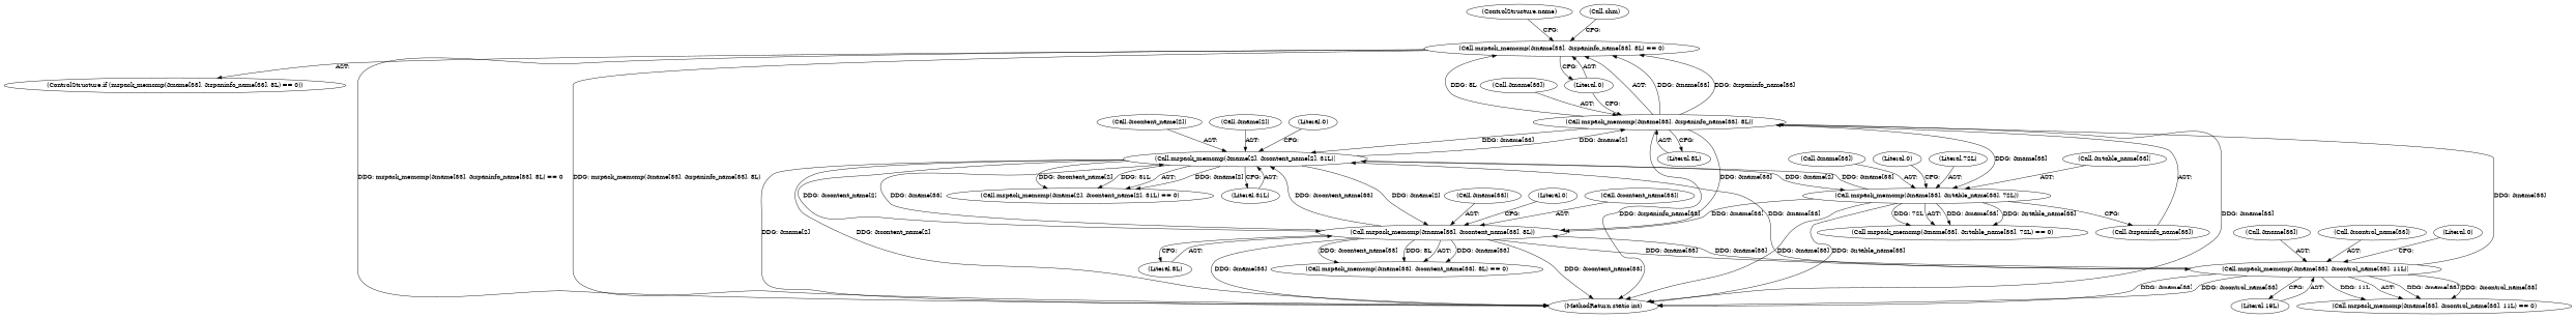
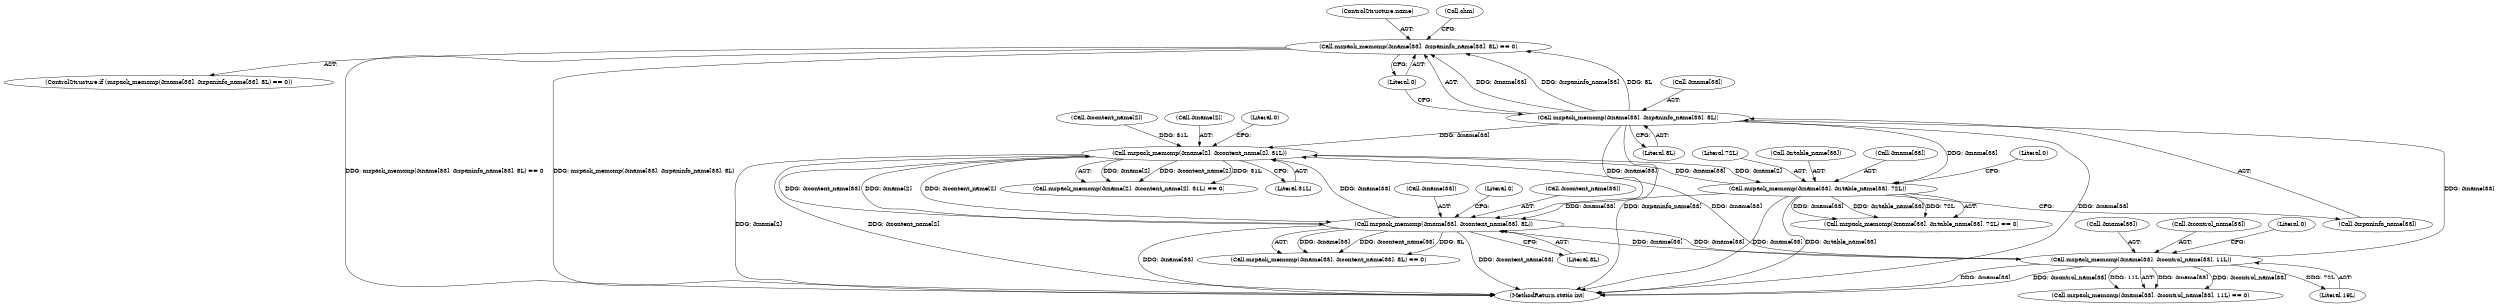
  digraph {
    n1 [label="(Call,mspack_memcmp(&name[33], &spaninfo_name[33], 8L) == 0)"]
    n2 [label="(ControlStructure,if (mspack_memcmp(&name[33], &spaninfo_name[33], 8L) == 0))"]
    n3 [label="(Literal,0)"]
    n4 [label="(MethodReturn,static int)"]
    n5 [label="(Call,mspack_memcmp(&name[33], &spaninfo_name[33], 8L))"]
    n6 [label="(Call,mspack_memcmp(&name[2], &content_name[2], 31L))"]
    n7 [label="(Call,mspack_memcmp(&name[33], &content_name[33], 8L))"]
    n8 [label="(Call,mspack_memcmp(&name[33], &rtable_name[33], 72L))"]
    n9 [label="(Literal,8L)"]
    n10 [label="(Call,mspack_memcmp(&name[2], &content_name[2], 31L) == 0)"]
    n11 [label="(Literal,31L)"]
    n12 [label="(Call,mspack_memcmp(&name[33], &control_name[33], 11L))"]
    n13 [label="(Literal,8L)"]
    n14 [label="(Call,mspack_memcmp(&name[33], &content_name[33], 8L) == 0)"]
    n15 [label="(Call,mspack_memcmp(&name[33], &rtable_name[33], 72L) == 0)"]
    n16 [label="(Call,&spaninfo_name[33])"]
    n17 [label="(Call,mspack_memcmp(&name[33], &control_name[33], 11L) == 0)"]
    n18 [label="(Literal,19L)"]
    n19 [label="(Literal,72L)"]
    n20 [label="(Call,&name[33])"]
    n21 [label="(Call,&content_name[2])"]
    n22 [label="(Call,&name[2])"]
    n23 [label="(Call,&rtable_name[33])"]
    n24 [label="(ControlStructure,name)"]
    n25 [label="(Call,&name[33])"]
    n26 [label="(Call,&name[33])"]
    n27 [label="(Literal,0)"]
    n28 [label="(Call,&control_name[33])"]
    n29 [label="(Call,chm)"]
    n30 [label="(Literal,0)"]
    n31 [label="(Call,&content_name[33])"]
    n32 [label="(Call,&name[33])"]
    n33 [label="(Literal,0)"]
    n34 [label="(Literal,0)"]
    n1 -> n2 [label="AST: "]
    n1 -> n3 [label="CFG: "]
    n1 -> n4 [label="DDG: mspack_memcmp(&name[33], &spaninfo_name[33], 8L) == 0"]
    n1 -> n4 [label="DDG: mspack_memcmp(&name[33], &spaninfo_name[33], 8L)"]
    n3 -> n1 [label="AST: "]
    n3 -> n5 [label="CFG: "]
    n5 -> n1 [label="AST: "]
    n5 -> n1 [label="DDG: &name[33]"]
    n5 -> n1 [label="DDG: &spaninfo_name[33]"]
    n5 -> n1 [label="DDG: 8L"]
    n5 -> n4 [label="DDG: &name[33]"]
    n5 -> n4 [label="DDG: &spaninfo_name[33]"]
    n5 -> n6 [label="DDG: &name[33]"]
    n5 -> n7 [label="DDG: &name[33]"]
    n5 -> n8 [label="DDG: &name[33]"]
    n5 -> n9 [label="CFG: "]
    n6 -> n4 [label="DDG: &name[2]"]
    n6 -> n4 [label="DDG: &content_name[2]"]
-   n6 -> n5 [label="DDG: &name[2]"]
    n6 -> n7 [label="DDG: &name[2]"]
    n6 -> n7 [label="DDG: &content_name[2]"]
    n6 -> n8 [label="DDG: &name[2]"]
    n6 -> n10 [label="AST: "]
    n6 -> n10 [label="DDG: &name[2]"]
    n6 -> n10 [label="DDG: &content_name[2]"]
    n6 -> n10 [label="DDG: 31L"]
    n6 -> n11 [label="CFG: "]
    n7 -> n4 [label="DDG: &name[33]"]
    n7 -> n4 [label="DDG: &content_name[33]"]
    n7 -> n6 [label="DDG: &name[33]"]
    n7 -> n6 [label="DDG: &content_name[33]"]
    n7 -> n12 [label="DDG: &name[33]"]
    n7 -> n13 [label="CFG: "]
    n7 -> n14 [label="AST: "]
    n7 -> n14 [label="DDG: &name[33]"]
    n7 -> n14 [label="DDG: &content_name[33]"]
    n7 -> n14 [label="DDG: 8L"]
    n8 -> n4 [label="DDG: &name[33]"]
    n8 -> n4 [label="DDG: &rtable_name[33]"]
    n8 -> n6 [label="DDG: &name[33]"]
    n8 -> n7 [label="DDG: &name[33]"]
    n8 -> n15 [label="AST: "]
    n8 -> n15 [label="DDG: &name[33]"]
    n8 -> n15 [label="DDG: &rtable_name[33]"]
    n8 -> n15 [label="DDG: 72L"]
    n8 -> n16 [label="CFG: "]
    n9 -> n5 [label="AST: "]
    n11 -> n6 [label="AST: "]
    n12 -> n4 [label="DDG: &name[33]"]
    n12 -> n4 [label="DDG: &control_name[33]"]
    n12 -> n5 [label="DDG: &name[33]"]
    n12 -> n6 [label="DDG: &name[33]"]
    n12 -> n7 [label="DDG: &name[33]"]
    n12 -> n17 [label="AST: "]
    n12 -> n17 [label="DDG: &name[33]"]
    n12 -> n17 [label="DDG: &control_name[33]"]
    n12 -> n17 [label="DDG: 11L"]
-   n12 -> n18 [label="CFG: "]
+   n12 -> n18 [label="DDG: 72L"]
    n13 -> n7 [label="AST: "]
    n16 -> n5 [label="AST: "]
    n18 -> n12 [label="AST: "]
    n19 -> n8 [label="AST: "]
    n20 -> n7 [label="AST: "]
-   n21 -> n6 [label="AST: "]
+   n21 -> n6 [label="DDG: 31L"]
    n22 -> n6 [label="AST: "]
    n23 -> n8 [label="AST: "]
-   n24 -> n1 [label="CFG: "]
+   n24 -> n1 [label="AST: "]
    n25 -> n5 [label="AST: "]
    n26 -> n12 [label="AST: "]
    n27 -> n6 [label="CFG: "]
    n28 -> n12 [label="AST: "]
    n29 -> n1 [label="CFG: "]
    n30 -> n7 [label="CFG: "]
    n31 -> n7 [label="AST: "]
    n32 -> n8 [label="AST: "]
    n33 -> n12 [label="CFG: "]
    n34 -> n8 [label="CFG: "]
  }
